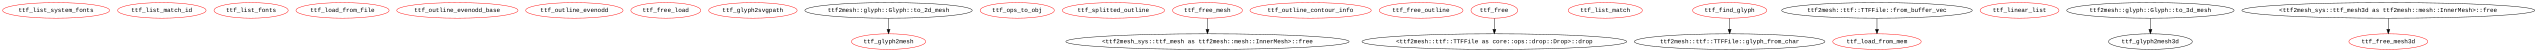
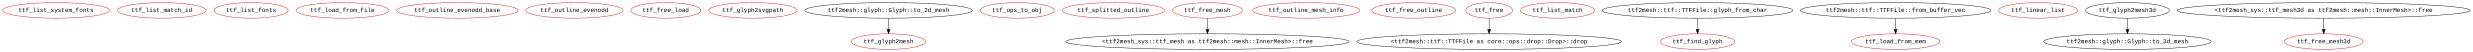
  digraph {
    fontname="Liberation Mono"
    rankdir=TB
    node [color=red fontname="Liberation Mono"]
    edge [fontname="Liberation Mono"]
    n1 [label=ttf_list_system_fonts]
    n2 [label=ttf_list_match_id]
    n3 [label=ttf_list_fonts]
    n4 [label=ttf_load_from_file]
    n5 [label=ttf_outline_evenodd_base]
    n6 [label=ttf_outline_evenodd]
    n7 [label=ttf_free_load]
    n8 [label=ttf_glyph2svgpath]
    n9 [label=ttf_glyph2mesh]
    n10 [label="ttf2mesh::glyph::Glyph::to_2d_mesh" color=""]
    n11 [label=ttf_ops_to_obj]
    n12 [label=ttf_splitted_outline]
    n13 [label=ttf_free_mesh]
    n14 [label="<ttf2mesh_sys::ttf_mesh as ttf2mesh::mesh::InnerMesh>::free" color=""]
-   n15 [label=ttf_outline_contour_info]
+   n15 [label=ttf_outline_mesh_info]
    n16 [label=ttf_free_outline]
    n17 [label=ttf_free]
    n18 [label="<ttf2mesh::ttf::TTFFile as core::ops::drop::Drop>::drop" color=""]
    n19 [label=ttf_list_match]
    n20 [label=ttf_find_glyph]
    n21 [label="ttf2mesh::ttf::TTFFile::glyph_from_char" color=""]
    n22 [label=ttf_load_from_mem]
    n23 [label="ttf2mesh::ttf::TTFFile::from_buffer_vec" color=""]
    n24 [label=ttf_linear_list]
    n25 [color=black label=ttf_glyph2mesh3d]
    n26 [label="ttf2mesh::glyph::Glyph::to_3d_mesh" color=""]
    n27 [label=ttf_free_mesh3d]
    n28 [label="<ttf2mesh_sys::ttf_mesh3d as ttf2mesh::mesh::InnerMesh>::free" color=""]
    n10 -> n9
    n13 -> n14
    n17 -> n18
-   n20 -> n21
+   n21 -> n20
    n23 -> n22
-   n26 -> n25
+   n25 -> n26
    n28 -> n27
  }
